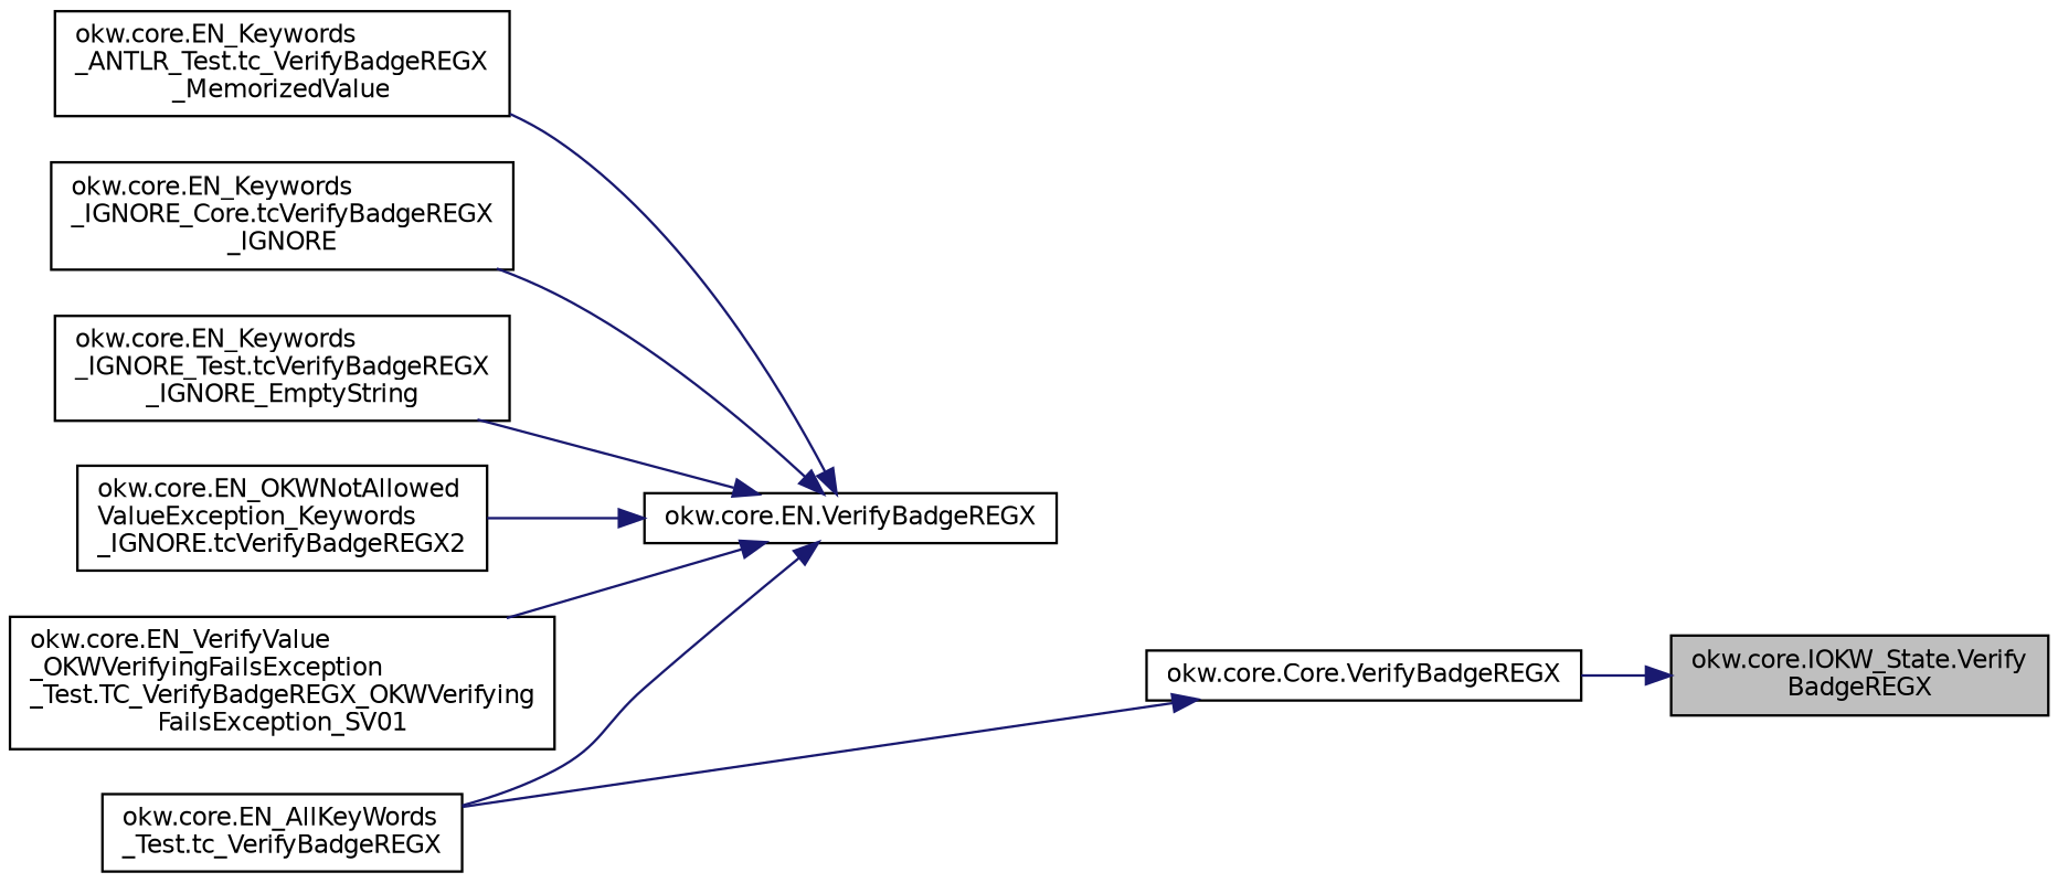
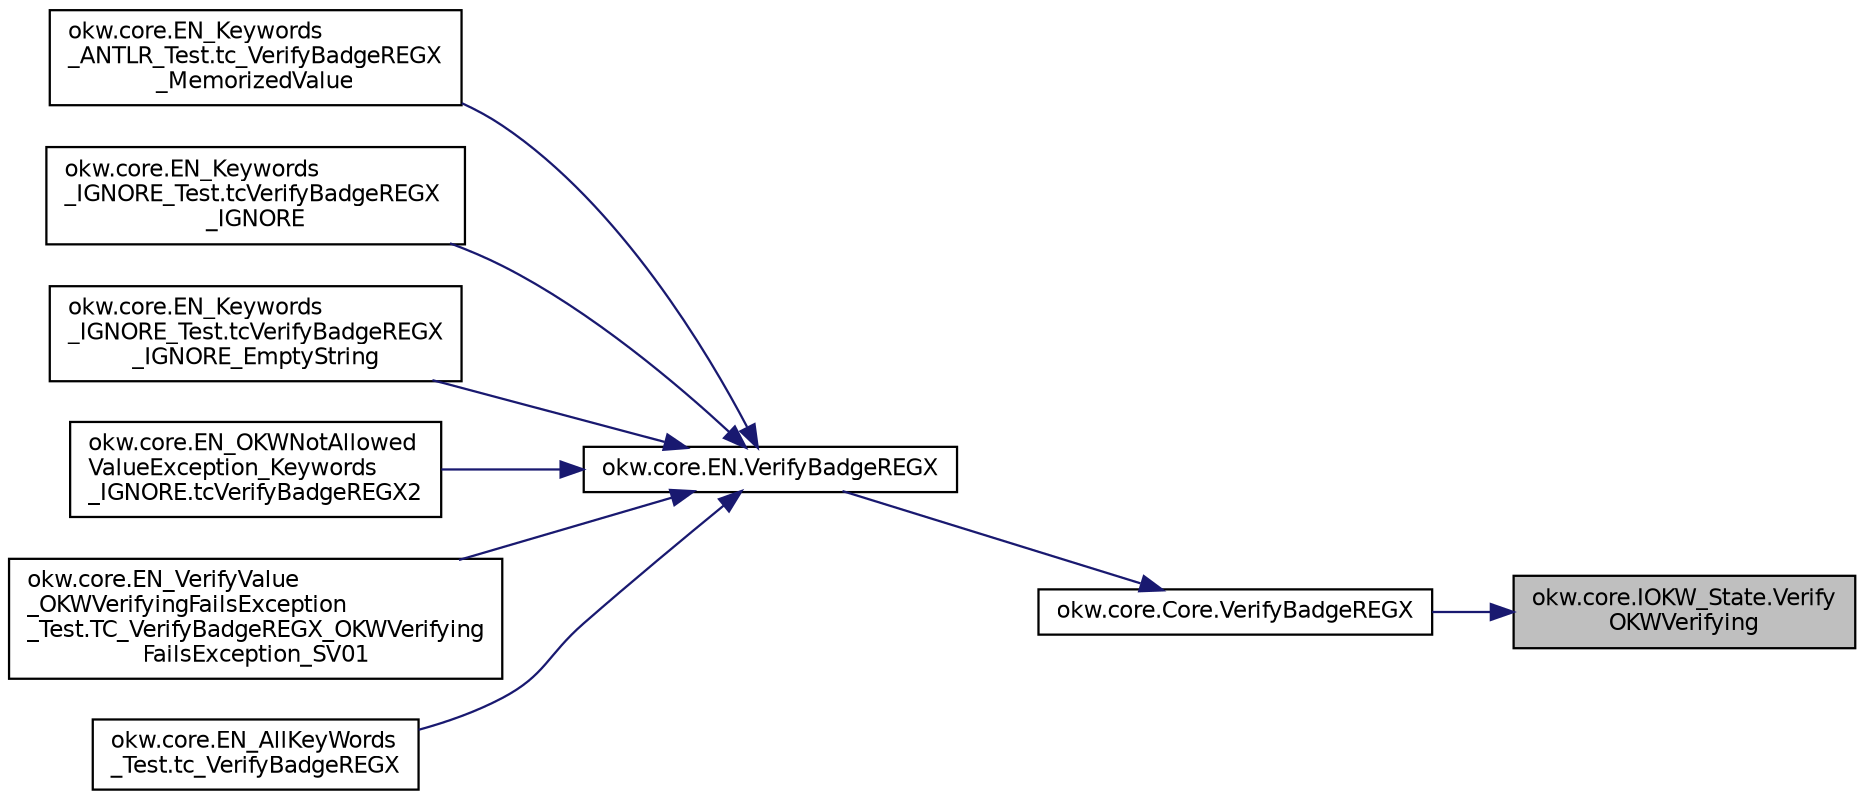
  digraph {
    rankdir=RL
    node [color=black fillcolor=white fontname=Helvetica fontsize=10 shape=record style=filled]
    edge [color=midnightblue dir=back fontname=Helvetica fontsize=10 labelfontname=Helvetica labelfontsize=10 style=solid]
-   n1 [fillcolor=grey75 fontcolor=black height=0.2 label="okw.core.IOKW_State.Verify\lBadgeREGX" width=0.4]
+   n1 [fillcolor=grey75 fontcolor=black height=0.2 label="okw.core.IOKW_State.Verify\lOKWVerifying" width=0.4]
    n2 [height=0.2 label="okw.core.Core.VerifyBadgeREGX" width=0.4]
    n3 [height=0.2 label="okw.core.EN.VerifyBadgeREGX" width=0.4]
    n4 [height=0.2 label="okw.core.EN_Keywords\l_ANTLR_Test.tc_VerifyBadgeREGX\l_MemorizedValue" width=0.4]
-   n5 [height=0.2 label="okw.core.EN_Keywords\l_IGNORE_Core.tcVerifyBadgeREGX\l_IGNORE" width=0.4]
+   n5 [height=0.2 label="okw.core.EN_Keywords\l_IGNORE_Test.tcVerifyBadgeREGX\l_IGNORE" width=0.4]
    n6 [height=0.2 label="okw.core.EN_Keywords\l_IGNORE_Test.tcVerifyBadgeREGX\l_IGNORE_EmptyString" width=0.4]
    n7 [height=0.2 label="okw.core.EN_AllKeyWords\l_Test.tc_VerifyBadgeREGX" width=0.4]
    n8 [height=0.2 label="okw.core.EN_OKWNotAllowed\lValueException_Keywords\l_IGNORE.tcVerifyBadgeREGX2" width=0.4]
    n9 [height=0.2 label="okw.core.EN_VerifyValue\l_OKWVerifyingFailsException\l_Test.TC_VerifyBadgeREGX_OKWVerifying\lFailsException_SV01" width=0.4]
    n1 -> n2
-   n2 -> n7
+   n2 -> n3
    n3 -> n4
    n3 -> n5
    n3 -> n6
    n3 -> n7
    n3 -> n8
    n3 -> n9
  }
